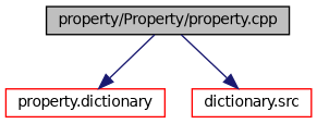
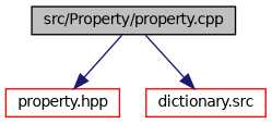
  digraph {
    node [color=red fillcolor=white fontname=Helvetica fontsize=10 shape=record style=filled]
    edge [color=midnightblue fontname=Helvetica fontsize=10 labelfontname=Helvetica labelfontsize=10 style=solid]
-   n1 [color=black fillcolor=grey75 fontcolor=black height=0.2 label="property/Property/property.cpp" width=0.4]
-   n2 [height=0.2 label="property.dictionary" width=0.4]
+   n1 [color=black fillcolor=grey75 fontcolor=black height=0.2 label="src/Property/property.cpp" width=0.4]
+   n2 [height=0.2 label="property.hpp" width=0.4]
    n3 [height=0.2 label="dictionary.src" width=0.4]
    n1 -> n2
    n1 -> n3
  }
